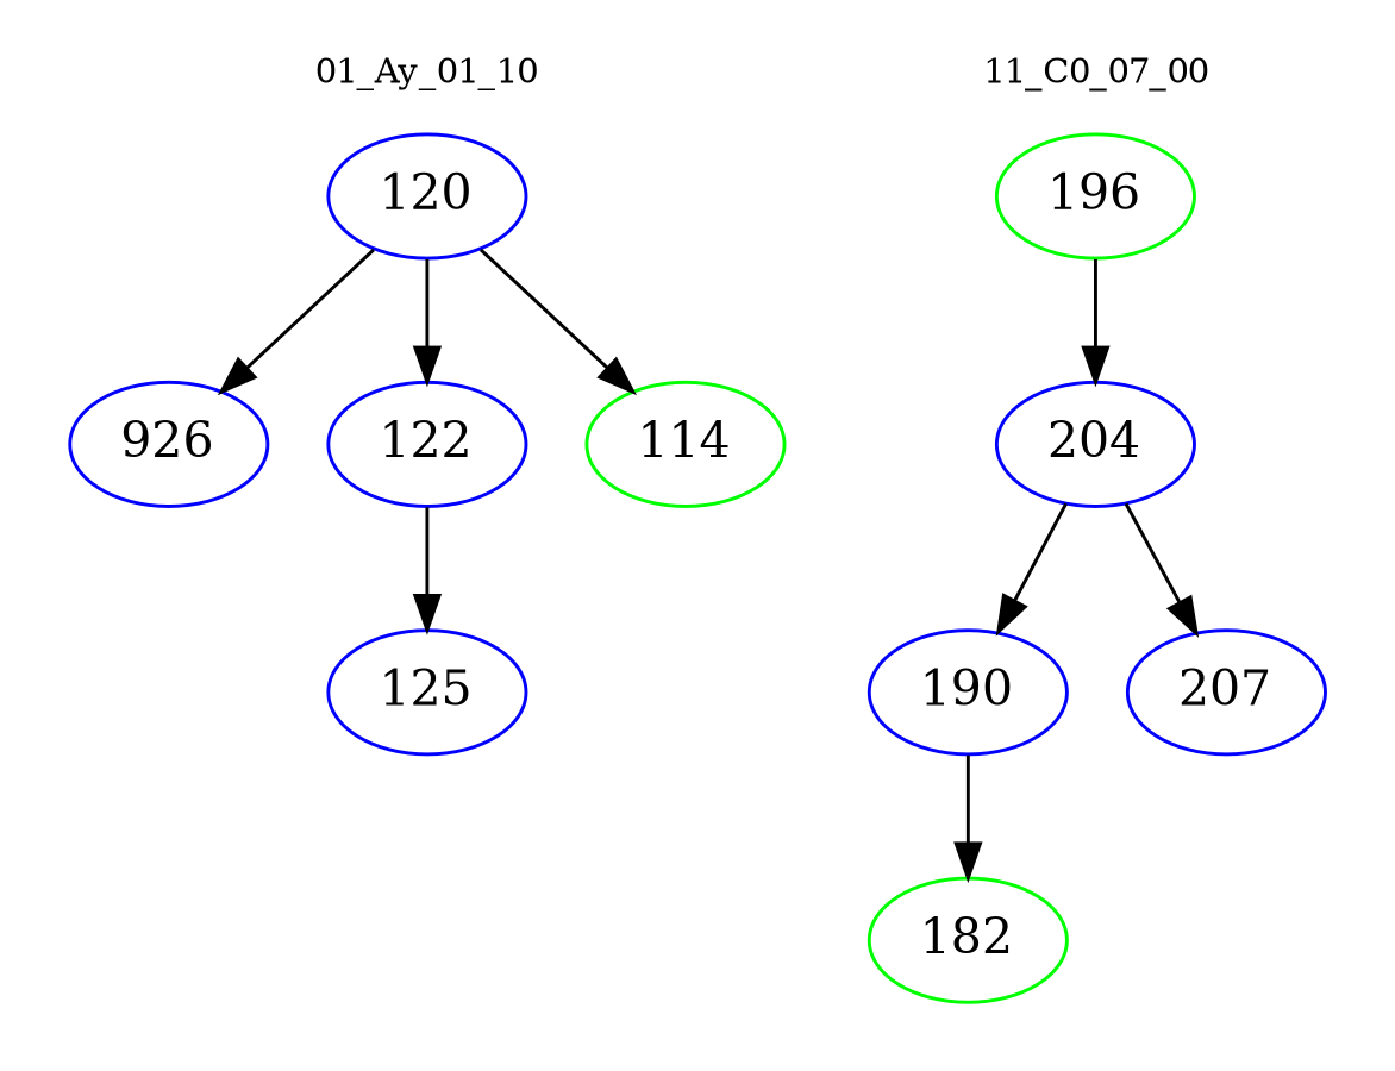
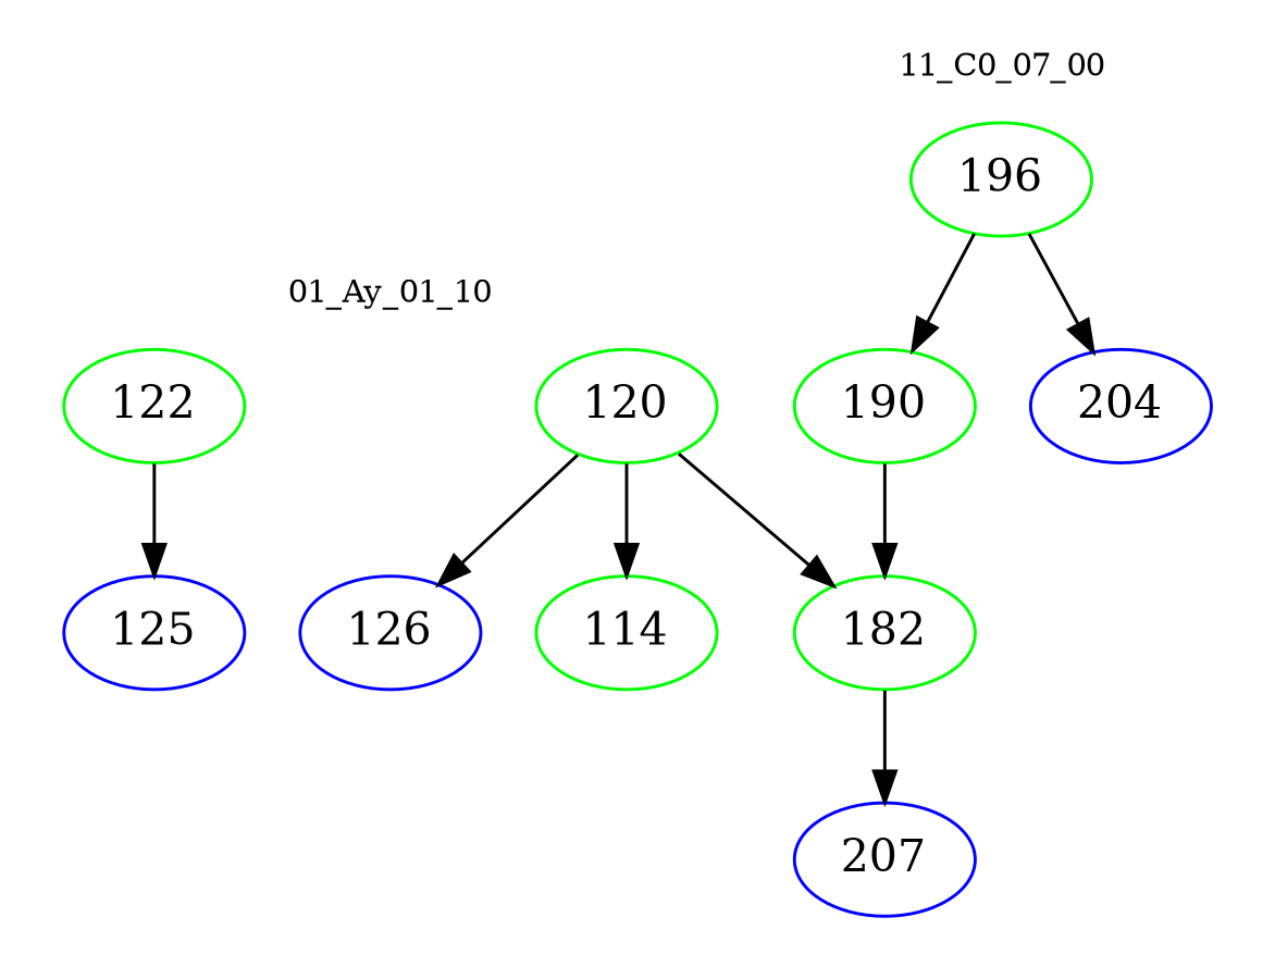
  digraph {
    node [color=green]
    edge [color=black]
-   n1 [color=blue label=120]
-   n2 [color=blue label=926]
-   n3 [color=blue label=122]
+   n1 [label=120]
+   n2 [color=blue label=126]
+   n3 [label=122]
    n4 [label=114]
    n5 [color=blue label=125]
    n6 [label=196]
-   n7 [color=blue label=190]
+   n7 [label=190]
    n8 [color=blue label=204]
    n9 [label=182]
    n10 [color=blue label=207]
    subgraph cluster_1 {
      color=white
      fontsize=10
      label="01_Ay_01_10"
      n1
      n2
      n3
      n4
      n5
    }
    subgraph cluster_2 {
      color=white
      fontsize=10
      label="11_C0_07_00"
      n6
      n7
      n8
      n9
      n10
    }
    n1 -> n2
-   n1 -> n3
+   n1 -> n9
    n1 -> n4
    n3 -> n5
-   n8 -> n7
+   n6 -> n7
    n6 -> n8
    n7 -> n9
-   n8 -> n10
+   n9 -> n10
  }
